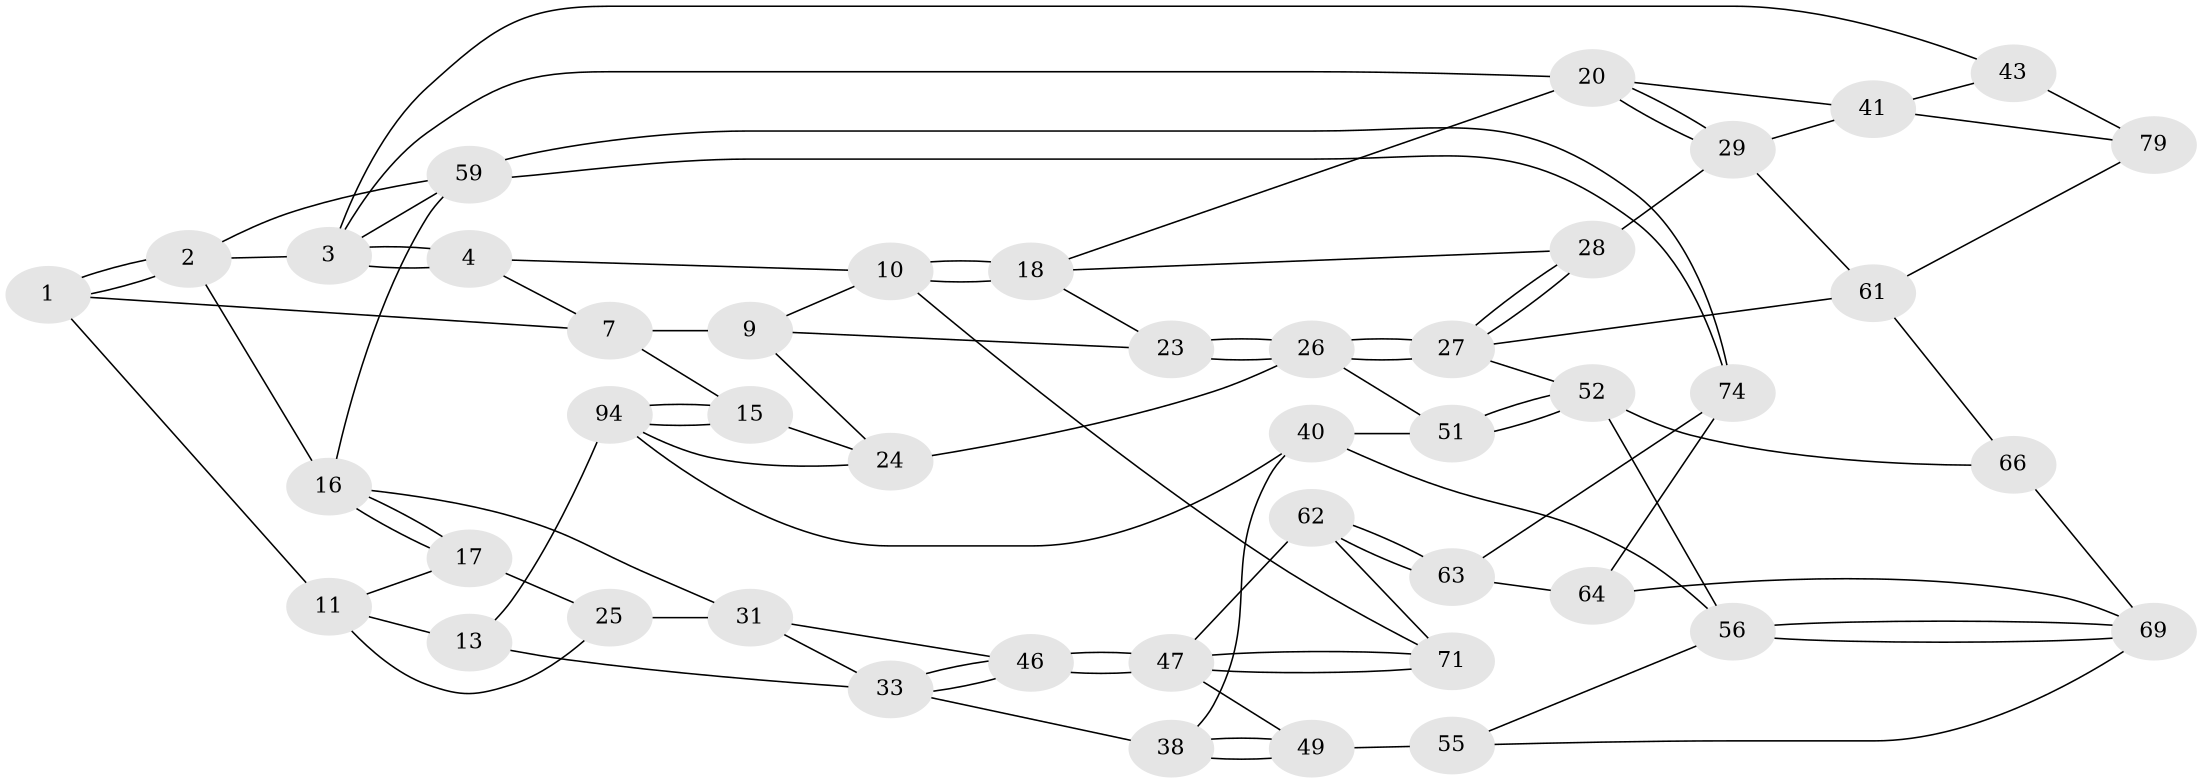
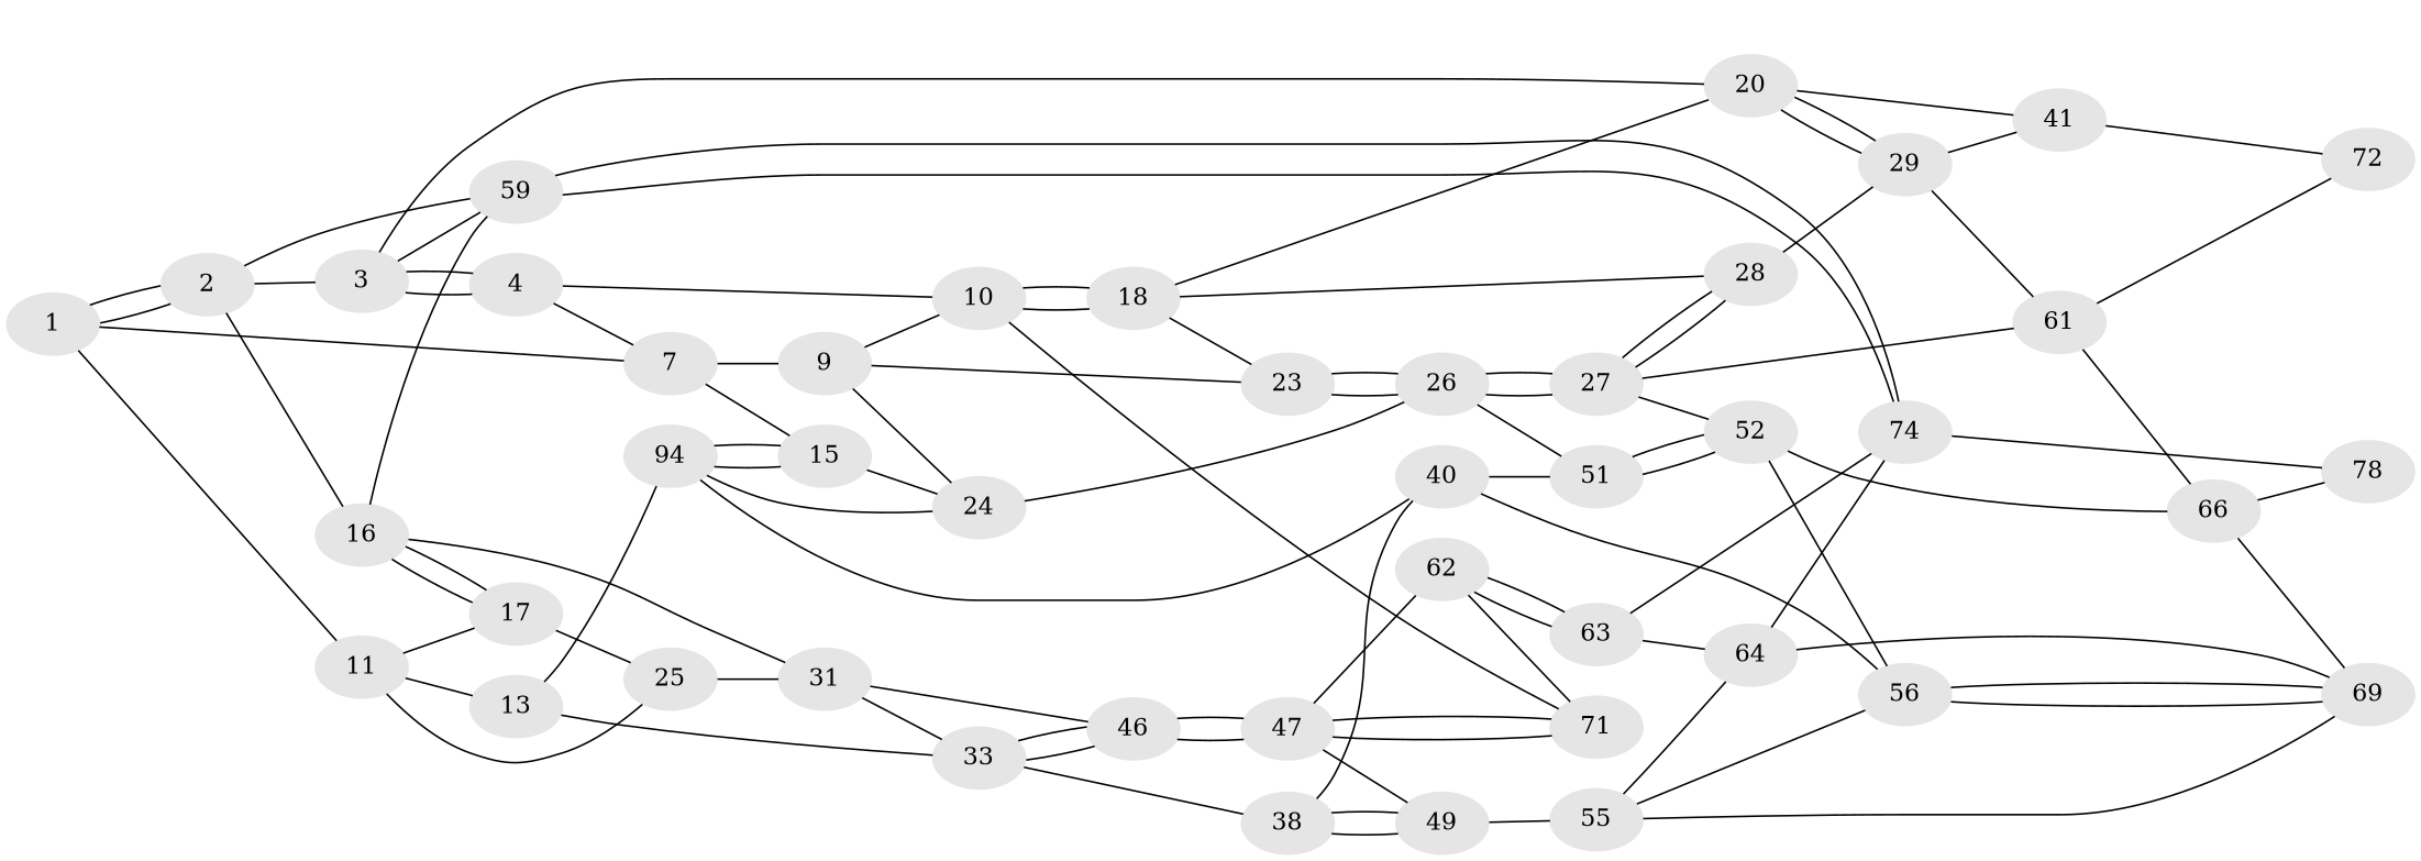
  graph {
    rankdir=LR
    node [color=gray90 style=filled]
    1 [super="+6"]
    2
    7 [super="+8"]
    11 [super="+12"]
    3 [super="+44"]
    16 [super="+30"]
    59 [super="+60"]
    9 [super="+22"]
    15
    13
    17
    25
    4 [super="+5"]
    20 [super="+21"]
-   43 [super="+81"]
    31 [super="+32"]
    74 [super="+77"]
    10
    29 [super="+45"]
    41 [super="+42"]
-   72 [label=79]
+   72
    18 [super="+19"]
    71
    23
    24 [super="+35"]
    26 [super="+36"]
    28
    n28 [label=94 super="+37"]
    33 [super="+34"]
    40 [super="+50"]
    46
    38 [super="+39"]
    51
    56 [super="+57"]
    61 [super="+68"]
    27 [super="+53"]
    52 [super="+58"]
    66 [super="+67"]
    47 [super="+48"]
    49 [super="+54"]
    55 [super="+65"]
    69 [super="+70"]
    62 [super="+73"]
    63 [super="+75"]
    64 [super="+76"]
+   78 [super="+79"]
    1 -- 2
    1 -- 2
    1 -- 7
    1 -- 11
    2 -- 3
    2 -- 16
    2 -- 59
    7 -- 9
    7 -- 15
    11 -- 13
    11 -- 17
    11 -- 25
    3 -- 59
    3 -- 4
    3 -- 4
    3 -- 20
-   3 -- 43
    16 -- 59
    16 -- 17
    16 -- 17
    16 -- 31
    59 -- 74
    59 -- 74
    9 -- 10
    9 -- 23
    9 -- 24
    15 -- 24
    13 -- n28
    13 -- 33
    17 -- 25
    25 -- 31
    4 -- 7
    4 -- 10
    20 -- 29
    20 -- 29
    20 -- 41
-   43 -- 72
    31 -- 33
    31 -- 46
+   74 -- 78
    10 -- 18
    10 -- 18
    10 -- 71
    29 -- 41
    29 -- 61
-   41 -- 43
    41 -- 72
    18 -- 20
    18 -- 23
    18 -- 28
    23 -- 26
    23 -- 26
    24 -- 26
    26 -- 51
    26 -- 27
    26 -- 27
    28 -- 29
    n28 -- 15
    n28 -- 15
    n28 -- 24
    n28 -- 40
    33 -- 46
    33 -- 46
    33 -- 38
    40 -- 51
    40 -- 56
    46 -- 47
    46 -- 47
    38 -- 40
    38 -- 49 [weight=2]
    38 -- 49
    51 -- 52
    51 -- 52
    56 -- 69
    56 -- 69
    61 -- 72
    61 -- 66
    27 -- 28
    27 -- 28
    27 -- 61
    27 -- 52
    52 -- 56
    52 -- 66
    66 -- 69
+   66 -- 78
    47 -- 71
    47 -- 71
    47 -- 49
    47 -- 62
    49 -- 55
    55 -- 56
    55 -- 69
+   55 -- 64
    62 -- 71
    62 -- 63 [weight=2]
    62 -- 63
    63 -- 74
    63 -- 64
    64 -- 74
    64 -- 69
  }
